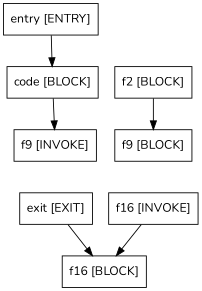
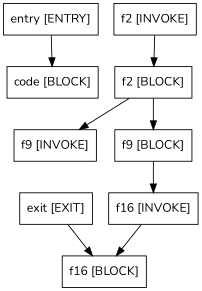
  digraph {
    fontname=Nunito
    node [fontname=Nunito shape=box]
    edge [fontname=Nunito]
    "entry [ENTRY]"
    "code [BLOCK]"
+   "f2 [INVOKE]"
    "f2 [BLOCK]"
    "f9 [INVOKE]"
    "f9 [BLOCK]"
    "f16 [INVOKE]"
    "f16 [BLOCK]"
    "exit [EXIT]"
    "entry [ENTRY]" -> "code [BLOCK]"
-   "code [BLOCK]" -> "f9 [INVOKE]"
+   "f2 [INVOKE]" -> "f2 [BLOCK]"
+   "f2 [BLOCK]" -> "f9 [INVOKE]"
    "f2 [BLOCK]" -> "f9 [BLOCK]"
+   "f9 [BLOCK]" -> "f16 [INVOKE]"
    "f16 [INVOKE]" -> "f16 [BLOCK]"
    "exit [EXIT]" -> "f16 [BLOCK]"
  }
